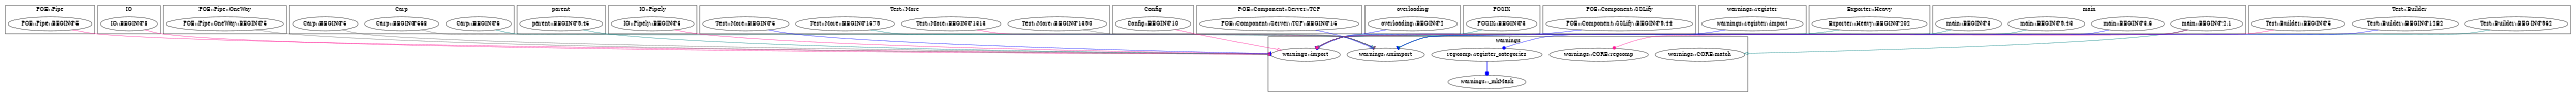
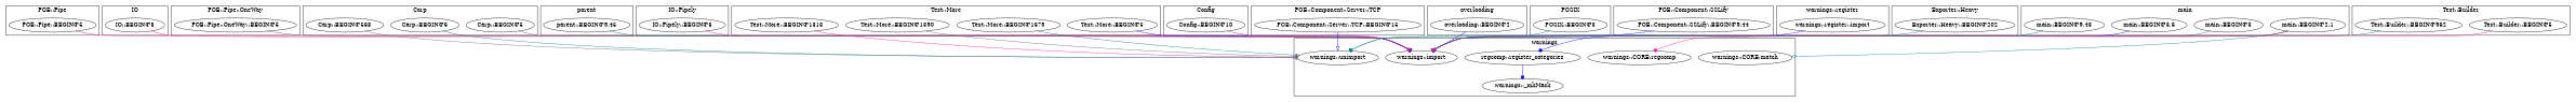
  digraph {
    edge [arrowhead=dot color=teal]
    "POE::Pipe::BEGIN@5"
    "IO::BEGIN@8"
    "POE::Pipe::OneWay::BEGIN@5"
    "Carp::BEGIN@5"
    "Carp::BEGIN@6"
    "Carp::BEGIN@568"
    "parent::BEGIN@9.45"
    "IO::Pipely::BEGIN@6"
    "Test::More::BEGIN@1313"
    "Test::More::BEGIN@1679"
    "Test::More::BEGIN@5"
    "Test::More::BEGIN@1390"
    "warnings::import"
    "warnings::_mkMask"
    "warnings::CORE:match"
    "warnings::unimport"
    "warnings::CORE:regcomp"
    n18 [label="regcomp::register_categories"]
    "Config::BEGIN@10"
    "POE::Component::Server::TCP::BEGIN@15"
    "overloading::BEGIN@2"
    "POSIX::BEGIN@3"
    "POE::Component::SSLify::BEGIN@9.44"
    "warnings::register::import"
    "Exporter::Heavy::BEGIN@202"
    "main::BEGIN@3.6"
    "main::BEGIN@9.43"
    "main::BEGIN@3"
    "main::BEGIN@2.1"
    "Test::Builder::BEGIN@962"
    "Test::Builder::BEGIN@5"
-   "Test::Builder::BEGIN@1282"
    subgraph cluster_1 {
      label="POE::Pipe"
      "POE::Pipe::BEGIN@5"
    }
    subgraph cluster_2 {
      label=IO
      "IO::BEGIN@8"
    }
    subgraph cluster_3 {
      label="POE::Pipe::OneWay"
      "POE::Pipe::OneWay::BEGIN@5"
    }
    subgraph cluster_4 {
      label=Carp
      "Carp::BEGIN@5"
      "Carp::BEGIN@6"
      "Carp::BEGIN@568"
    }
    subgraph cluster_5 {
      label=parent
      "parent::BEGIN@9.45"
    }
    subgraph cluster_6 {
      label="IO::Pipely"
      "IO::Pipely::BEGIN@6"
    }
    subgraph cluster_7 {
      label="Test::More"
      "Test::More::BEGIN@1313"
      "Test::More::BEGIN@1679"
      "Test::More::BEGIN@5"
      "Test::More::BEGIN@1390"
    }
    subgraph cluster_8 {
      label=warnings
      "warnings::import"
      "warnings::_mkMask"
      "warnings::CORE:match"
      "warnings::unimport"
      "warnings::CORE:regcomp"
      n18
    }
    subgraph cluster_9 {
      label=Config
      "Config::BEGIN@10"
    }
    subgraph cluster_10 {
      label="POE::Component::Server::TCP"
      "POE::Component::Server::TCP::BEGIN@15"
    }
    subgraph cluster_11 {
      label=overloading
      "overloading::BEGIN@2"
    }
    subgraph cluster_12 {
      label=POSIX
      "POSIX::BEGIN@3"
    }
    subgraph cluster_13 {
      label="POE::Component::SSLify"
      "POE::Component::SSLify::BEGIN@9.44"
    }
    subgraph cluster_14 {
      label="warnings::register"
      "warnings::register::import"
    }
    subgraph cluster_15 {
      label="Exporter::Heavy"
      "Exporter::Heavy::BEGIN@202"
    }
    subgraph cluster_16 {
      label=main
      "main::BEGIN@3.6"
      "main::BEGIN@9.43"
      "main::BEGIN@3"
      "main::BEGIN@2.1"
    }
    subgraph cluster_17 {
      label="Test::Builder"
      "Test::Builder::BEGIN@962"
      "Test::Builder::BEGIN@5"
-     "Test::Builder::BEGIN@1282"
    }
    "POE::Pipe::BEGIN@5" -> "warnings::import" [color=deeppink]
    "IO::BEGIN@8" -> "warnings::import" [color=deeppink]
    "POE::Pipe::OneWay::BEGIN@5" -> "warnings::import" [arrowhead=onormal color=gray40]
    "Carp::BEGIN@5" -> "warnings::import" [color=gray40]
    "Carp::BEGIN@6" -> "warnings::unimport" [arrowhead=onormal]
    "Carp::BEGIN@568" -> "warnings::unimport" [arrowhead=tee color=gray40]
    "parent::BEGIN@9.45" -> "warnings::import" [arrowhead=tee]
    "IO::Pipely::BEGIN@6" -> "warnings::import" [color=deeppink]
    "Test::More::BEGIN@1313" -> "warnings::unimport" [arrowhead=tee color=deeppink]
    "Test::More::BEGIN@1679" -> "warnings::unimport" [arrowhead=onormal]
    "Test::More::BEGIN@5" -> "warnings::import" [arrowhead=tee color=blue]
    "Test::More::BEGIN@1390" -> "warnings::unimport" [arrowhead=tee color=gray40]
    n18 -> "warnings::_mkMask" [color=blue]
    "Config::BEGIN@10" -> "warnings::import" [arrowhead=onormal color=deeppink]
    "POE::Component::Server::TCP::BEGIN@15" -> "warnings::unimport" [arrowhead=onormal color=blue]
    "overloading::BEGIN@2" -> "warnings::import" [color=blue]
    "POSIX::BEGIN@3" -> "warnings::import" [arrowhead=tee]
    "POE::Component::SSLify::BEGIN@9.44" -> "warnings::import" [arrowhead=tee color=blue]
    "warnings::register::import" -> n18 [color=blue]
    "Exporter::Heavy::BEGIN@202" -> "warnings::unimport" [arrowhead=tee]
    "main::BEGIN@3.6" -> "warnings::import" [arrowhead=tee color=blue]
    "main::BEGIN@9.43" -> "warnings::import"
    "main::BEGIN@3" -> "warnings::import" [arrowhead=onormal]
    "main::BEGIN@2.1" -> "warnings::import" [arrowhead=onormal color=gray40]
    "main::BEGIN@2.1" -> "warnings::CORE:match" [arrowhead=onormal]
    "main::BEGIN@2.1" -> "warnings::CORE:regcomp" [color=deeppink]
    "Test::Builder::BEGIN@962" -> "warnings::unimport"
    "Test::Builder::BEGIN@5" -> "warnings::import" [color=deeppink]
-   "Test::Builder::BEGIN@1282" -> "warnings::unimport" [arrowhead=tee color=blue]
  }
